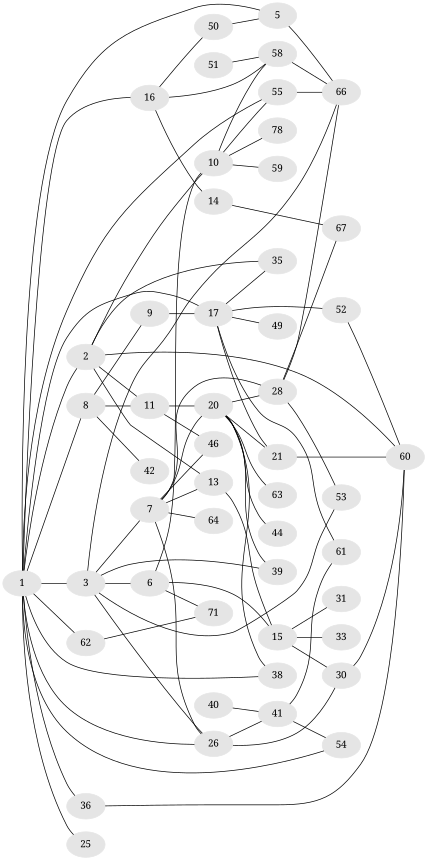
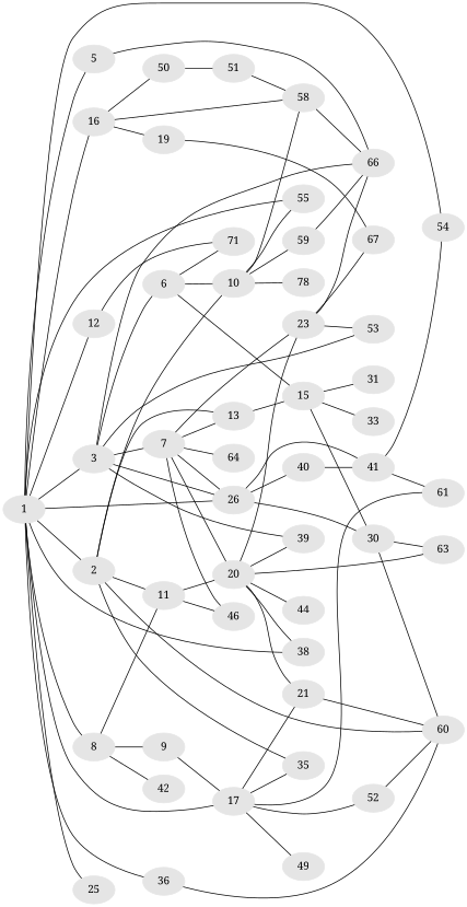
  graph {
    fontname="Noto Serif"
    rankdir=LR
    node [color=gray90 fontname="Noto Serif" style=filled]
    edge [fontname="Noto Serif"]
    1 [super="+4"]
    2 [super="+23"]
    3 [super="+24"]
    5
    8 [super="+73"]
-   12 [label=62]
+   12
    16 [super="+64"]
    17 [super="+22"]
    25
    26 [super="+45"]
    36
    38
    54
    55
    10 [super="+32"]
    11 [super="+76"]
    13
    35
    60 [super="+62"]
    6 [super="+14"]
    7 [super="+29"]
    39
    53
    66 [super="+74"]
    9 [super="+68"]
    42 [super="+69"]
    71 [super="+80"]
    58 [super="+77"]
-   19 [label=14]
+   19
    50
    21
    49 [super="+72"]
    52 [super="+70"]
    61
    30 [super="+65"]
    40 [super="+57"]
    41 [super="+48"]
    59
    78
    20 [super="+43"]
    46 [super="+75"]
    15 [super="+27"]
-   28
+   28 [label=23]
    n44 [label=64]
    31
    33
    44
    63
    67 [super="+79"]
    51 [super="+56"]
    1 -- 2
    1 -- 3
    1 -- 5
    1 -- 8
    1 -- 12
    1 -- 16
    1 -- 17
    1 -- 25
    1 -- 26
    1 -- 36
    1 -- 38
    1 -- 54
    1 -- 55
    2 -- 10
    2 -- 11
    2 -- 13
    2 -- 35
    2 -- 60
    3 -- 26 [weight=2]
    3 -- 6
    3 -- 7
    3 -- 39
    3 -- 53
    3 -- 66
    5 -- 66
    8 -- 11
    8 -- 9 [weight=2]
    8 -- 42
    12 -- 71
    16 -- 58
    16 -- 19
    16 -- 50
    17 -- 35
    17 -- 21
    17 -- 49
    17 -- 52
    17 -- 61
    26 -- 30
+   26 -- 40
    26 -- 41
    36 -- 60
    10 -- 55
    10 -- 58
    10 -- 59
    10 -- 78
    11 -- 20
    11 -- 46
    13 -- 15
    6 -- 10
    6 -- 71
    6 -- 15
    7 -- 26
    7 -- 13
    7 -- 20
    7 -- 46
    7 -- 28
    7 -- n44
    9 -- 17
    58 -- 66
    19 -- 67
-   50 -- 5
+   50 -- 51
    21 -- 60
    52 -- 60
    30 -- 60
+   30 -- 63
    40 -- 41 [weight=2]
    41 -- 54
    41 -- 61
-   55 -- 66
+   59 -- 66
    20 -- 38
    20 -- 39
    20 -- 21
    20 -- 28
    20 -- 44
    20 -- 63
    15 -- 30
    15 -- 31
    15 -- 33
    28 -- 53
    28 -- 66
    28 -- 67
    51 -- 58
  }
